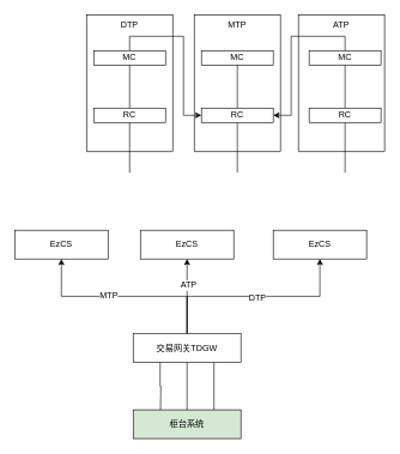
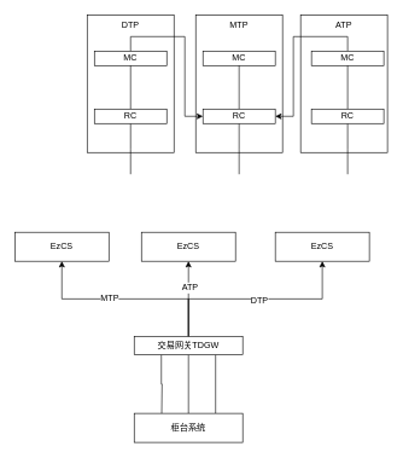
  <mxCell id="0" />
  <mxCell id="1" parent="0" />
  <mxCell id="2" value="ATP" style="rounded=0;whiteSpace=wrap;html=1;verticalAlign=top;" parent="1" vertex="1"><mxGeometry x="415" y="20" width="120" height="190" as="geometry" /></mxCell>
  <mxCell id="3" value="DTP" style="rounded=0;whiteSpace=wrap;html=1;verticalAlign=top;" parent="1" vertex="1"><mxGeometry x="120" y="20" width="120" height="190" as="geometry" /></mxCell>
  <mxCell id="4" value="MTP" style="rounded=0;whiteSpace=wrap;html=1;verticalAlign=top;" parent="1" vertex="1"><mxGeometry x="270" y="20" width="120" height="190" as="geometry" /></mxCell>
  <mxCell id="5" value="MC" style="rounded=0;whiteSpace=wrap;html=1;" parent="1" vertex="1"><mxGeometry x="280" y="70" width="100" height="20" as="geometry" /></mxCell>
  <mxCell id="6" style="edgeStyle=orthogonalEdgeStyle;rounded=0;orthogonalLoop=1;jettySize=auto;html=1;endArrow=none;endFill=0;" parent="1" source="8" edge="1"><mxGeometry relative="1" as="geometry"><mxPoint x="330" y="240" as="targetPoint" /></mxGeometry></mxCell>
  <mxCell id="7" style="edgeStyle=orthogonalEdgeStyle;rounded=0;orthogonalLoop=1;jettySize=auto;html=1;entryX=0.5;entryY=1;entryDx=0;entryDy=0;endArrow=none;endFill=0;" parent="1" source="8" target="5" edge="1"><mxGeometry relative="1" as="geometry" /></mxCell>
  <mxCell id="8" value="RC" style="rounded=0;whiteSpace=wrap;html=1;" parent="1" vertex="1"><mxGeometry x="280" y="150" width="100" height="20" as="geometry" /></mxCell>
  <mxCell id="9" style="edgeStyle=orthogonalEdgeStyle;rounded=0;orthogonalLoop=1;jettySize=auto;html=1;exitX=0.5;exitY=0;exitDx=0;exitDy=0;entryX=1;entryY=0.5;entryDx=0;entryDy=0;" edge="1" parent="1" source="10" target="8"><mxGeometry relative="1" as="geometry" /></mxCell>
  <mxCell id="10" value="MC" style="rounded=0;whiteSpace=wrap;html=1;" parent="1" vertex="1"><mxGeometry x="430" y="70" width="100" height="20" as="geometry" /></mxCell>
  <mxCell id="11" style="edgeStyle=orthogonalEdgeStyle;rounded=0;orthogonalLoop=1;jettySize=auto;html=1;exitX=0.5;exitY=1;exitDx=0;exitDy=0;endArrow=none;endFill=0;" parent="1" source="13" edge="1"><mxGeometry relative="1" as="geometry"><mxPoint x="480" y="240" as="targetPoint" /></mxGeometry></mxCell>
  <mxCell id="12" style="edgeStyle=orthogonalEdgeStyle;rounded=0;orthogonalLoop=1;jettySize=auto;html=1;entryX=0.5;entryY=1;entryDx=0;entryDy=0;endArrow=none;endFill=0;" parent="1" source="13" target="10" edge="1"><mxGeometry relative="1" as="geometry" /></mxCell>
  <mxCell id="13" value="RC" style="rounded=0;whiteSpace=wrap;html=1;" parent="1" vertex="1"><mxGeometry x="430" y="150" width="100" height="20" as="geometry" /></mxCell>
  <mxCell id="14" style="edgeStyle=orthogonalEdgeStyle;rounded=0;orthogonalLoop=1;jettySize=auto;html=1;entryX=0;entryY=0.5;entryDx=0;entryDy=0;exitX=0.5;exitY=0;exitDx=0;exitDy=0;" edge="1" parent="1" source="15" target="8"><mxGeometry relative="1" as="geometry" /></mxCell>
  <mxCell id="15" value="MC" style="rounded=0;whiteSpace=wrap;html=1;" parent="1" vertex="1"><mxGeometry x="130" y="70" width="100" height="20" as="geometry" /></mxCell>
  <mxCell id="16" style="edgeStyle=orthogonalEdgeStyle;rounded=0;orthogonalLoop=1;jettySize=auto;html=1;endArrow=none;endFill=0;" parent="1" source="18" edge="1"><mxGeometry relative="1" as="geometry"><mxPoint x="180" y="240" as="targetPoint" /></mxGeometry></mxCell>
  <mxCell id="17" style="edgeStyle=orthogonalEdgeStyle;rounded=0;orthogonalLoop=1;jettySize=auto;html=1;entryX=0.5;entryY=1;entryDx=0;entryDy=0;endArrow=none;endFill=0;" parent="1" source="18" target="15" edge="1"><mxGeometry relative="1" as="geometry" /></mxCell>
  <mxCell id="18" value="RC" style="rounded=0;whiteSpace=wrap;html=1;" parent="1" vertex="1"><mxGeometry x="130" y="150" width="100" height="20" as="geometry" /></mxCell>
  <mxCell id="19" value="EzCS" style="rounded=0;whiteSpace=wrap;html=1;" vertex="1" parent="1"><mxGeometry x="20" y="320" width="130" height="40" as="geometry" /></mxCell>
  <mxCell id="20" value="EzCS" style="rounded=0;whiteSpace=wrap;html=1;" vertex="1" parent="1"><mxGeometry x="195" y="320" width="130" height="40" as="geometry" /></mxCell>
  <mxCell id="21" value="EzCS" style="rounded=0;whiteSpace=wrap;html=1;" vertex="1" parent="1"><mxGeometry x="380" y="320" width="130" height="40" as="geometry" /></mxCell>
  <mxCell id="22" style="edgeStyle=orthogonalEdgeStyle;rounded=0;orthogonalLoop=1;jettySize=auto;html=1;entryX=0.5;entryY=1;entryDx=0;entryDy=0;exitX=0.5;exitY=0;exitDx=0;exitDy=0;" edge="1" parent="1" source="31" target="19"><mxGeometry relative="1" as="geometry" /></mxCell>
  <mxCell id="23" value="MTP" style="text;html=1;resizable=0;points=[];align=center;verticalAlign=middle;labelBackgroundColor=#ffffff;" vertex="1" connectable="0" parent="22"><mxGeometry x="0.348" y="2" relative="1" as="geometry"><mxPoint x="26" y="-4" as="offset" /></mxGeometry></mxCell>
  <mxCell id="24" style="edgeStyle=orthogonalEdgeStyle;rounded=0;orthogonalLoop=1;jettySize=auto;html=1;entryX=0.5;entryY=1;entryDx=0;entryDy=0;" edge="1" parent="1" source="31" target="20"><mxGeometry relative="1" as="geometry" /></mxCell>
  <mxCell id="25" value="ATP" style="text;html=1;resizable=0;points=[];align=center;verticalAlign=middle;labelBackgroundColor=#ffffff;" vertex="1" connectable="0" parent="24"><mxGeometry x="0.316" y="-1" relative="1" as="geometry"><mxPoint as="offset" /></mxGeometry></mxCell>
  <mxCell id="26" style="edgeStyle=orthogonalEdgeStyle;rounded=0;orthogonalLoop=1;jettySize=auto;html=1;entryX=0.5;entryY=1;entryDx=0;entryDy=0;exitX=0.5;exitY=0;exitDx=0;exitDy=0;" edge="1" parent="1" source="31" target="21"><mxGeometry relative="1" as="geometry" /></mxCell>
  <mxCell id="27" value="DTP" style="text;html=1;resizable=0;points=[];align=center;verticalAlign=middle;labelBackgroundColor=#ffffff;" vertex="1" connectable="0" parent="26"><mxGeometry x="0.031" y="-1" relative="1" as="geometry"><mxPoint as="offset" /></mxGeometry></mxCell>
  <mxCell id="28" style="edgeStyle=orthogonalEdgeStyle;rounded=0;orthogonalLoop=1;jettySize=auto;html=1;exitX=0.25;exitY=1;exitDx=0;exitDy=0;endArrow=none;endFill=0;" edge="1" parent="1" source="31"><mxGeometry relative="1" as="geometry"><mxPoint x="223" y="570" as="targetPoint" /></mxGeometry></mxCell>
  <mxCell id="29" style="edgeStyle=orthogonalEdgeStyle;rounded=0;orthogonalLoop=1;jettySize=auto;html=1;exitX=0.5;exitY=1;exitDx=0;exitDy=0;endArrow=none;endFill=0;" edge="1" parent="1" source="31" target="32"><mxGeometry relative="1" as="geometry" /></mxCell>
  <mxCell id="30" style="edgeStyle=orthogonalEdgeStyle;rounded=0;orthogonalLoop=1;jettySize=auto;html=1;exitX=0.75;exitY=1;exitDx=0;exitDy=0;entryX=0.75;entryY=0;entryDx=0;entryDy=0;endArrow=none;endFill=0;" edge="1" parent="1" source="31" target="32"><mxGeometry relative="1" as="geometry" /></mxCell>
- <mxCell id="31" value="交易网关TDGW" style="rounded=0;whiteSpace=wrap;html=1;" vertex="1" parent="1"><mxGeometry x="185" y="464" width="150" height="40" as="geometry" /></mxCell>
- <mxCell id="32" value="柜台系统" style="rounded=0;whiteSpace=wrap;html=1;fillColor=#d5e8d4;" vertex="1" parent="1"><mxGeometry x="185" y="570" width="150" height="40" as="geometry" /></mxCell>
+ <mxCell id="31" value="交易网关TDGW" style="rounded=0;whiteSpace=wrap;html=1;" vertex="1" parent="1"><mxGeometry x="185" y="464" width="150" height="25" as="geometry" /></mxCell>
+ <mxCell id="32" value="柜台系统" style="rounded=0;whiteSpace=wrap;html=1;" vertex="1" parent="1"><mxGeometry x="185" y="570" width="150" height="40" as="geometry" /></mxCell>
